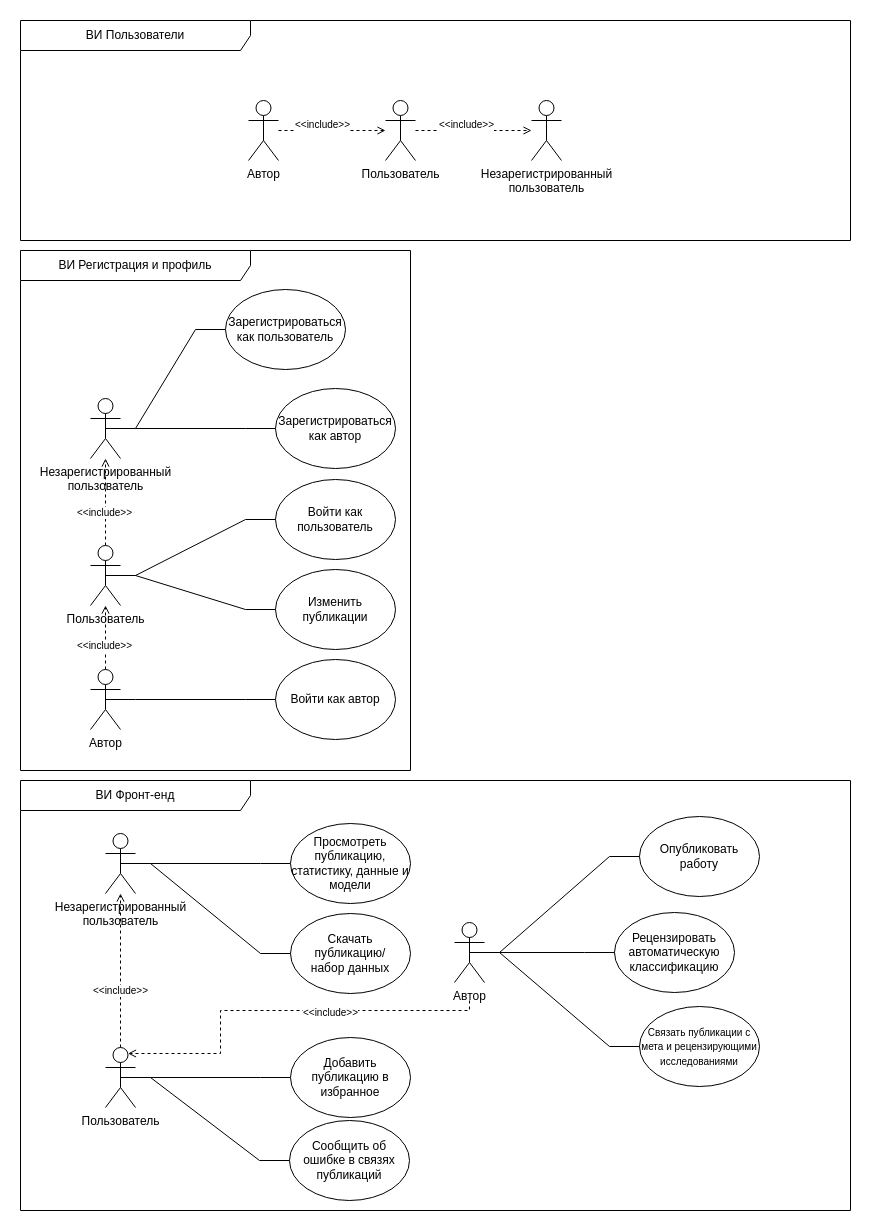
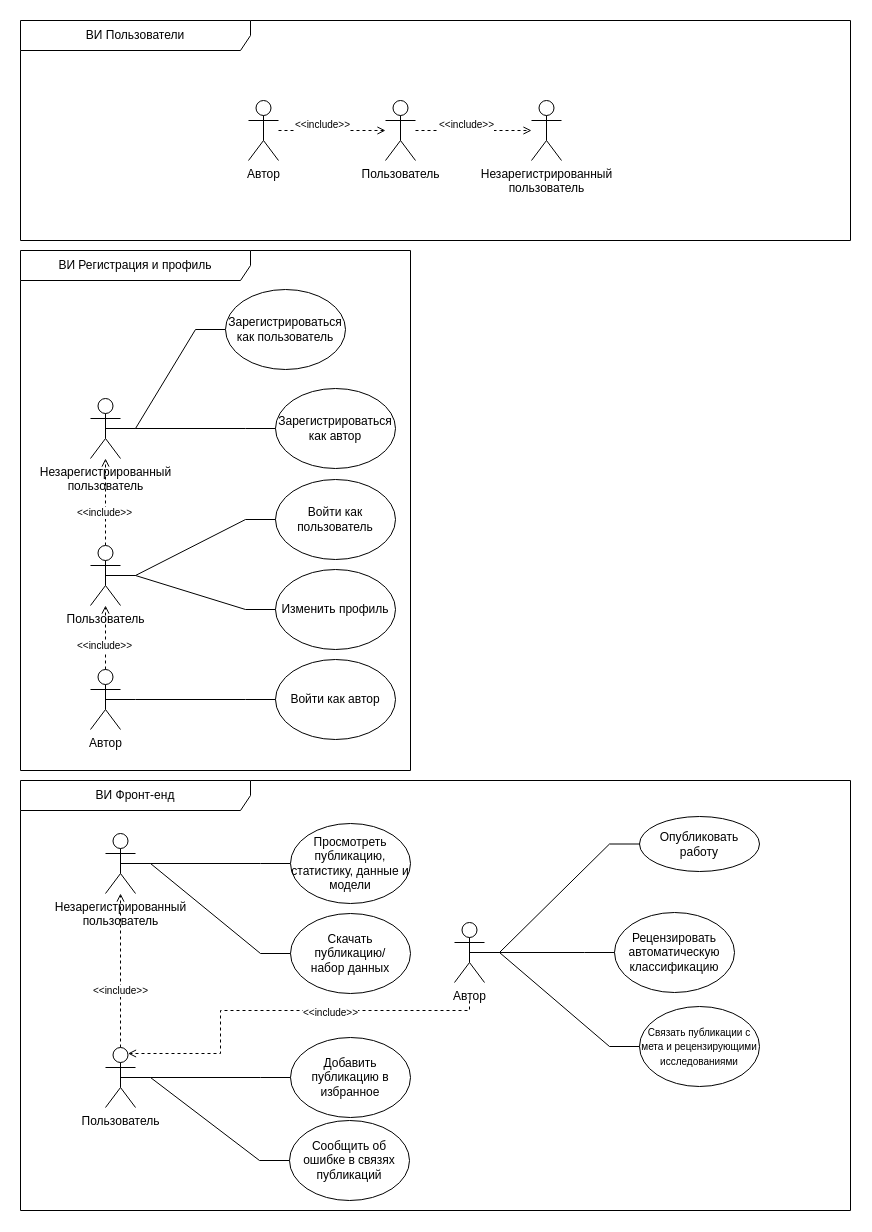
  <mxCell id="0" />
  <mxCell id="1" parent="0" />
  <mxCell id="2" value="ВИ Пользователи" style="shape=umlFrame;whiteSpace=wrap;html=1;width=230;height=30;" vertex="1" parent="1"><mxGeometry x="20" y="20" width="830" height="220" as="geometry" /></mxCell>
  <mxCell id="3" value="Автор" style="shape=umlActor;verticalLabelPosition=bottom;verticalAlign=top;html=1;outlineConnect=0;" vertex="1" parent="1"><mxGeometry x="248" y="100" width="30" height="60" as="geometry" /></mxCell>
  <mxCell id="4" value="" style="edgeStyle=orthogonalEdgeStyle;rounded=0;orthogonalLoop=1;jettySize=auto;html=1;dashed=1;endArrow=open;endFill=0;" edge="1" parent="1" source="6" target="9"><mxGeometry relative="1" as="geometry" /></mxCell>
  <mxCell id="5" value="&amp;lt;&amp;lt;include&amp;gt;&amp;gt;" style="edgeLabel;html=1;align=center;verticalAlign=middle;resizable=0;points=[];fontSize=10;" vertex="1" connectable="0" parent="4"><mxGeometry x="-0.13" y="-2" relative="1" as="geometry"><mxPoint y="-9" as="offset" /></mxGeometry></mxCell>
  <mxCell id="6" value="Пользователь" style="shape=umlActor;verticalLabelPosition=bottom;verticalAlign=top;html=1;outlineConnect=0;" vertex="1" parent="1"><mxGeometry x="385" y="100" width="30" height="60" as="geometry" /></mxCell>
  <mxCell id="7" value="" style="edgeStyle=orthogonalEdgeStyle;rounded=0;orthogonalLoop=1;jettySize=auto;html=1;dashed=1;endArrow=open;endFill=0;" edge="1" parent="1" source="3" target="6"><mxGeometry relative="1" as="geometry" /></mxCell>
  <mxCell id="8" value="&amp;lt;&amp;lt;include&amp;gt;&amp;gt;" style="edgeLabel;html=1;align=center;verticalAlign=middle;resizable=0;points=[];fontSize=10;" vertex="1" connectable="0" parent="7"><mxGeometry x="-0.205" y="-2" relative="1" as="geometry"><mxPoint y="-9" as="offset" /></mxGeometry></mxCell>
  <mxCell id="9" value="Незарегистрированный &lt;br&gt;пользователь" style="shape=umlActor;verticalLabelPosition=bottom;verticalAlign=top;html=1;outlineConnect=0;" vertex="1" parent="1"><mxGeometry x="531" y="100" width="30" height="60" as="geometry" /></mxCell>
  <mxCell id="10" value="ВИ Регистрация и профиль" style="shape=umlFrame;whiteSpace=wrap;html=1;width=230;height=30;" vertex="1" parent="1"><mxGeometry x="20" y="250" width="390" height="520" as="geometry" /></mxCell>
  <mxCell id="11" value="" style="edgeStyle=orthogonalEdgeStyle;rounded=0;orthogonalLoop=1;jettySize=auto;html=1;dashed=1;endArrow=open;endFill=0;" edge="1" parent="1" source="13" target="16"><mxGeometry relative="1" as="geometry" /></mxCell>
  <mxCell id="12" value="&amp;lt;&amp;lt;include&amp;gt;&amp;gt;" style="edgeLabel;html=1;align=center;verticalAlign=middle;resizable=0;points=[];fontSize=10;" vertex="1" connectable="0" parent="11"><mxGeometry x="-0.221" y="2" relative="1" as="geometry"><mxPoint as="offset" /></mxGeometry></mxCell>
  <mxCell id="13" value="Пользователь" style="shape=umlActor;verticalLabelPosition=bottom;verticalAlign=top;html=1;outlineConnect=0;" vertex="1" parent="1"><mxGeometry x="90" y="545" width="30" height="60" as="geometry" /></mxCell>
  <mxCell id="14" value="" style="edgeStyle=entityRelationEdgeStyle;rounded=0;orthogonalLoop=1;jettySize=auto;html=1;entryX=0.5;entryY=0.5;entryDx=0;entryDy=0;entryPerimeter=0;endArrow=none;endFill=0;" edge="1" parent="1" source="15" target="16"><mxGeometry relative="1" as="geometry"><mxPoint x="195" y="428" as="targetPoint" /></mxGeometry></mxCell>
  <mxCell id="15" value="Зарегистрироваться&lt;br&gt;как пользователь" style="ellipse;whiteSpace=wrap;html=1;" vertex="1" parent="1"><mxGeometry x="225" y="289" width="120" height="80" as="geometry" /></mxCell>
  <mxCell id="16" value="Незарегистрированный &lt;br&gt;пользователь" style="shape=umlActor;verticalLabelPosition=bottom;verticalAlign=top;html=1;outlineConnect=0;" vertex="1" parent="1"><mxGeometry x="90" y="398" width="30" height="60" as="geometry" /></mxCell>
- <mxCell id="17" value="Изменить публикации" style="ellipse;whiteSpace=wrap;html=1;" vertex="1" parent="1"><mxGeometry x="275" y="569" width="120" height="80" as="geometry" /></mxCell>
+ <mxCell id="17" value="Изменить профиль" style="ellipse;whiteSpace=wrap;html=1;" vertex="1" parent="1"><mxGeometry x="275" y="569" width="120" height="80" as="geometry" /></mxCell>
  <mxCell id="18" value="Войти как пользователь" style="ellipse;whiteSpace=wrap;html=1;" vertex="1" parent="1"><mxGeometry x="275" y="479" width="120" height="80" as="geometry" /></mxCell>
  <mxCell id="19" value="" style="edgeStyle=entityRelationEdgeStyle;rounded=0;orthogonalLoop=1;jettySize=auto;html=1;entryX=0.5;entryY=0.5;entryDx=0;entryDy=0;entryPerimeter=0;endArrow=none;endFill=0;exitX=0;exitY=0.5;exitDx=0;exitDy=0;" edge="1" parent="1" source="18" target="13"><mxGeometry relative="1" as="geometry"><mxPoint x="285" y="719" as="sourcePoint" /><mxPoint x="115" y="705" as="targetPoint" /></mxGeometry></mxCell>
  <mxCell id="20" value="" style="edgeStyle=entityRelationEdgeStyle;rounded=0;orthogonalLoop=1;jettySize=auto;html=1;entryX=0.5;entryY=0.5;entryDx=0;entryDy=0;entryPerimeter=0;endArrow=none;endFill=0;exitX=0;exitY=0.5;exitDx=0;exitDy=0;" edge="1" parent="1" source="17" target="13"><mxGeometry relative="1" as="geometry"><mxPoint x="285" y="625" as="sourcePoint" /><mxPoint x="115" y="585" as="targetPoint" /></mxGeometry></mxCell>
  <mxCell id="21" value="ВИ Фронт-енд" style="shape=umlFrame;whiteSpace=wrap;html=1;width=230;height=30;" vertex="1" parent="1"><mxGeometry x="20" y="780" width="830" height="430" as="geometry" /></mxCell>
  <mxCell id="22" value="Автор" style="shape=umlActor;verticalLabelPosition=bottom;verticalAlign=top;html=1;outlineConnect=0;" vertex="1" parent="1"><mxGeometry x="454" y="922" width="30" height="60" as="geometry" /></mxCell>
  <mxCell id="23" value="&lt;font style=&quot;font-size: 10px;&quot;&gt;Связать публикации с мета и рецензирующими исследованиями&lt;/font&gt;" style="ellipse;whiteSpace=wrap;html=1;" vertex="1" parent="1"><mxGeometry x="639" y="1006" width="120" height="80" as="geometry" /></mxCell>
- <mxCell id="24" value="Опубликовать работу" style="ellipse;whiteSpace=wrap;html=1;" vertex="1" parent="1"><mxGeometry x="639" y="816" width="120" height="80" as="geometry" /></mxCell>
+ <mxCell id="24" value="Опубликовать работу" style="ellipse;whiteSpace=wrap;html=1;" vertex="1" parent="1"><mxGeometry x="639" y="816" width="120" height="55" as="geometry" /></mxCell>
  <mxCell id="25" value="Рецензировать автоматическую классификацию" style="ellipse;whiteSpace=wrap;html=1;" vertex="1" parent="1"><mxGeometry x="614" y="912" width="120" height="80" as="geometry" /></mxCell>
  <mxCell id="26" value="" style="edgeStyle=orthogonalEdgeStyle;rounded=0;orthogonalLoop=1;jettySize=auto;html=1;dashed=1;endArrow=open;endFill=0;" edge="1" parent="1" source="28" target="31"><mxGeometry relative="1" as="geometry" /></mxCell>
  <mxCell id="27" value="&amp;lt;&amp;lt;include&amp;gt;&amp;gt;" style="edgeLabel;html=1;align=center;verticalAlign=middle;resizable=0;points=[];fontSize=10;" vertex="1" connectable="0" parent="26"><mxGeometry x="-0.242" y="1" relative="1" as="geometry"><mxPoint as="offset" /></mxGeometry></mxCell>
  <mxCell id="28" value="Пользователь" style="shape=umlActor;verticalLabelPosition=bottom;verticalAlign=top;html=1;outlineConnect=0;" vertex="1" parent="1"><mxGeometry x="105" y="1047" width="30" height="60" as="geometry" /></mxCell>
  <mxCell id="29" value="" style="edgeStyle=entityRelationEdgeStyle;rounded=0;orthogonalLoop=1;jettySize=auto;html=1;entryX=0.5;entryY=0.5;entryDx=0;entryDy=0;entryPerimeter=0;endArrow=none;endFill=0;" edge="1" parent="1" source="30" target="31"><mxGeometry relative="1" as="geometry"><mxPoint x="210" y="863" as="targetPoint" /></mxGeometry></mxCell>
  <mxCell id="30" value="Просмотреть публикацию, статистику, данные и модели" style="ellipse;whiteSpace=wrap;html=1;" vertex="1" parent="1"><mxGeometry x="290" y="823" width="120" height="80" as="geometry" /></mxCell>
  <mxCell id="31" value="Незарегистрированный &lt;br&gt;пользователь" style="shape=umlActor;verticalLabelPosition=bottom;verticalAlign=top;html=1;outlineConnect=0;" vertex="1" parent="1"><mxGeometry x="105" y="833" width="30" height="60" as="geometry" /></mxCell>
  <mxCell id="32" value="Добавить публикацию в избранное" style="ellipse;whiteSpace=wrap;html=1;" vertex="1" parent="1"><mxGeometry x="290" y="1037" width="120" height="80" as="geometry" /></mxCell>
  <mxCell id="33" value="" style="edgeStyle=entityRelationEdgeStyle;rounded=0;orthogonalLoop=1;jettySize=auto;html=1;entryX=0.5;entryY=0.5;entryDx=0;entryDy=0;entryPerimeter=0;endArrow=none;endFill=0;exitX=0;exitY=0.5;exitDx=0;exitDy=0;" edge="1" parent="1" source="32" target="28"><mxGeometry relative="1" as="geometry"><mxPoint x="300" y="1127" as="sourcePoint" /><mxPoint x="130" y="1087" as="targetPoint" /></mxGeometry></mxCell>
  <mxCell id="34" value="" style="edgeStyle=entityRelationEdgeStyle;rounded=0;orthogonalLoop=1;jettySize=auto;html=1;endArrow=none;endFill=0;exitX=0;exitY=0.5;exitDx=0;exitDy=0;entryX=0.5;entryY=0.5;entryDx=0;entryDy=0;entryPerimeter=0;" edge="1" parent="1" source="24" target="22"><mxGeometry relative="1" as="geometry"><mxPoint x="649" y="1145" as="sourcePoint" /><mxPoint x="479" y="1201" as="targetPoint" /></mxGeometry></mxCell>
  <mxCell id="35" value="" style="edgeStyle=entityRelationEdgeStyle;rounded=0;orthogonalLoop=1;jettySize=auto;html=1;endArrow=none;endFill=0;exitX=0;exitY=0.5;exitDx=0;exitDy=0;entryX=0.5;entryY=0.5;entryDx=0;entryDy=0;entryPerimeter=0;" edge="1" parent="1" source="25" target="22"><mxGeometry relative="1" as="geometry"><mxPoint x="649" y="866" as="sourcePoint" /><mxPoint x="539" y="955" as="targetPoint" /></mxGeometry></mxCell>
  <mxCell id="36" value="" style="edgeStyle=entityRelationEdgeStyle;rounded=0;orthogonalLoop=1;jettySize=auto;html=1;endArrow=none;endFill=0;exitX=0;exitY=0.5;exitDx=0;exitDy=0;entryX=0.5;entryY=0.5;entryDx=0;entryDy=0;entryPerimeter=0;" edge="1" parent="1" source="23" target="22"><mxGeometry relative="1" as="geometry"><mxPoint x="649" y="962" as="sourcePoint" /><mxPoint x="569" y="965" as="targetPoint" /></mxGeometry></mxCell>
  <mxCell id="37" value="Скачать публикацию/&lt;br&gt;набор данных" style="ellipse;whiteSpace=wrap;html=1;" vertex="1" parent="1"><mxGeometry x="290" y="913" width="120" height="80" as="geometry" /></mxCell>
  <mxCell id="38" value="" style="edgeStyle=entityRelationEdgeStyle;rounded=0;orthogonalLoop=1;jettySize=auto;html=1;entryX=0.5;entryY=0.5;entryDx=0;entryDy=0;entryPerimeter=0;endArrow=none;endFill=0;exitX=0;exitY=0.5;exitDx=0;exitDy=0;" edge="1" parent="1" source="37" target="31"><mxGeometry relative="1" as="geometry"><mxPoint x="130" y="873" as="targetPoint" /><mxPoint x="300" y="873" as="sourcePoint" /></mxGeometry></mxCell>
  <mxCell id="39" style="edgeStyle=elbowEdgeStyle;rounded=0;orthogonalLoop=1;jettySize=auto;html=1;exitX=0.5;exitY=0.5;exitDx=0;exitDy=0;exitPerimeter=0;fontSize=10;endArrow=none;endFill=0;" edge="1" parent="1" source="16" target="16"><mxGeometry relative="1" as="geometry" /></mxCell>
  <mxCell id="40" value="Зарегистрироваться&lt;br&gt;как автор" style="ellipse;whiteSpace=wrap;html=1;" vertex="1" parent="1"><mxGeometry x="275" y="388" width="120" height="80" as="geometry" /></mxCell>
  <mxCell id="41" value="" style="edgeStyle=entityRelationEdgeStyle;rounded=0;orthogonalLoop=1;jettySize=auto;html=1;entryX=0.5;entryY=0.5;entryDx=0;entryDy=0;entryPerimeter=0;endArrow=none;endFill=0;exitX=0;exitY=0.5;exitDx=0;exitDy=0;" edge="1" parent="1" source="40" target="16"><mxGeometry relative="1" as="geometry"><mxPoint x="429" y="404" as="sourcePoint" /><mxPoint x="125" y="448" as="targetPoint" /></mxGeometry></mxCell>
  <mxCell id="42" value="Автор" style="shape=umlActor;verticalLabelPosition=bottom;verticalAlign=top;html=1;outlineConnect=0;" vertex="1" parent="1"><mxGeometry x="90" y="669" width="30" height="60" as="geometry" /></mxCell>
  <mxCell id="43" value="Войти как автор" style="ellipse;whiteSpace=wrap;html=1;" vertex="1" parent="1"><mxGeometry x="275" y="659" width="120" height="80" as="geometry" /></mxCell>
  <mxCell id="44" value="" style="edgeStyle=entityRelationEdgeStyle;rounded=0;orthogonalLoop=1;jettySize=auto;html=1;entryX=0.5;entryY=0.5;entryDx=0;entryDy=0;entryPerimeter=0;endArrow=none;endFill=0;exitX=0;exitY=0.5;exitDx=0;exitDy=0;" edge="1" parent="1" source="43" target="42"><mxGeometry relative="1" as="geometry"><mxPoint x="-125" y="653" as="sourcePoint" /><mxPoint x="-295" y="709" as="targetPoint" /></mxGeometry></mxCell>
  <mxCell id="45" value="" style="edgeStyle=orthogonalEdgeStyle;rounded=0;orthogonalLoop=1;jettySize=auto;html=1;dashed=1;exitX=0.5;exitY=0;exitDx=0;exitDy=0;exitPerimeter=0;endArrow=open;endFill=0;" edge="1" parent="1" source="42" target="13"><mxGeometry relative="1" as="geometry"><mxPoint x="134.33" y="721" as="sourcePoint" /><mxPoint x="134.33" y="634" as="targetPoint" /></mxGeometry></mxCell>
  <mxCell id="46" value="&amp;lt;&amp;lt;include&amp;gt;&amp;gt;" style="edgeLabel;html=1;align=center;verticalAlign=middle;resizable=0;points=[];fontSize=10;" vertex="1" connectable="0" parent="45"><mxGeometry x="-0.221" y="2" relative="1" as="geometry"><mxPoint as="offset" /></mxGeometry></mxCell>
  <mxCell id="47" value="Сообщить об ошибке в связях публикаций" style="ellipse;whiteSpace=wrap;html=1;" vertex="1" parent="1"><mxGeometry x="289" y="1120" width="120" height="80" as="geometry" /></mxCell>
  <mxCell id="48" value="" style="edgeStyle=entityRelationEdgeStyle;rounded=0;orthogonalLoop=1;jettySize=auto;html=1;entryX=0.5;entryY=0.5;entryDx=0;entryDy=0;entryPerimeter=0;endArrow=none;endFill=0;exitX=0;exitY=0.5;exitDx=0;exitDy=0;" edge="1" parent="1" source="47" target="28"><mxGeometry relative="1" as="geometry"><mxPoint x="300" y="1087" as="sourcePoint" /><mxPoint x="130" y="1087" as="targetPoint" /></mxGeometry></mxCell>
  <mxCell id="49" value="" style="edgeStyle=orthogonalEdgeStyle;rounded=0;orthogonalLoop=1;jettySize=auto;html=1;dashed=1;endArrow=open;endFill=0;entryX=0.75;entryY=0.1;entryDx=0;entryDy=0;entryPerimeter=0;" edge="1" parent="1" target="28"><mxGeometry relative="1" as="geometry"><mxPoint x="469" y="1000" as="sourcePoint" /><mxPoint x="130" y="903" as="targetPoint" /><Array as="points"><mxPoint x="469" y="1010" /><mxPoint x="220" y="1010" /><mxPoint x="220" y="1053" /></Array></mxGeometry></mxCell>
  <mxCell id="50" value="&amp;lt;&amp;lt;include&amp;gt;&amp;gt;" style="edgeLabel;html=1;align=center;verticalAlign=middle;resizable=0;points=[];fontSize=10;" vertex="1" connectable="0" parent="49"><mxGeometry x="-0.242" y="1" relative="1" as="geometry"><mxPoint as="offset" /></mxGeometry></mxCell>
